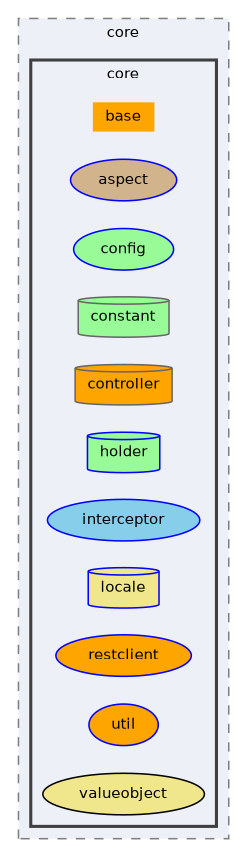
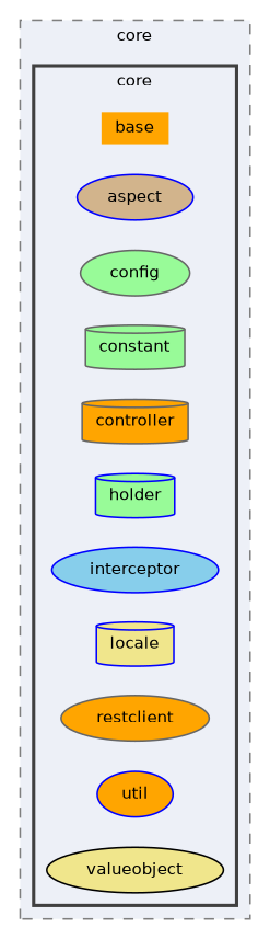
  digraph {
    compound=true
    rankdir=LR
    node [fontname=Helvetica fontsize=10 shape=ellipse style=filled fillcolor=orange color=blue]
    n1 [height=0.2 label=base shape=plaintext width=0.4 color=purple]
    n2 [fillcolor=tan height=0.2 label=aspect width=0.4]
-   n3 [fillcolor=palegreen height=0.2 label=config width=0.4]
+   n3 [color=gray40 fillcolor=palegreen height=0.2 label=config width=0.4]
    n4 [color=gray40 fillcolor=palegreen height=0.2 label=constant shape=cylinder width=0.4]
    n5 [color=gray40 height=0.2 label=controller shape=cylinder width=0.4]
    n6 [fillcolor=palegreen height=0.2 label=holder shape=cylinder width=0.4]
    n7 [fillcolor=skyblue height=0.2 label=interceptor width=0.4]
    n8 [fillcolor=khaki height=0.2 label=locale shape=cylinder width=0.4]
-   n9 [height=0.2 label=restclient width=0.4]
+   n9 [color=gray40 height=0.2 label=restclient width=0.4]
    n10 [height=0.2 label=util width=0.4]
    n11 [color=black fillcolor=khaki height=0.2 label=valueobject width=0.4]
    subgraph cluster_1 {
      bgcolor="#edf0f7"
      fontname=Helvetica
      fontsize=10
      label=core
      pencolor=grey50
      style="filled,dashed"
      subgraph cluster_2 {
        bgcolor="#edf0f7"
        fontname=Helvetica
        fontsize=10
        pencolor=grey25
        style="filled,bold"
        n1
        n2
        n3
        n4
        n5
        n6
        n7
        n8
        n9
        n10
        n11
      }
    }
  }
